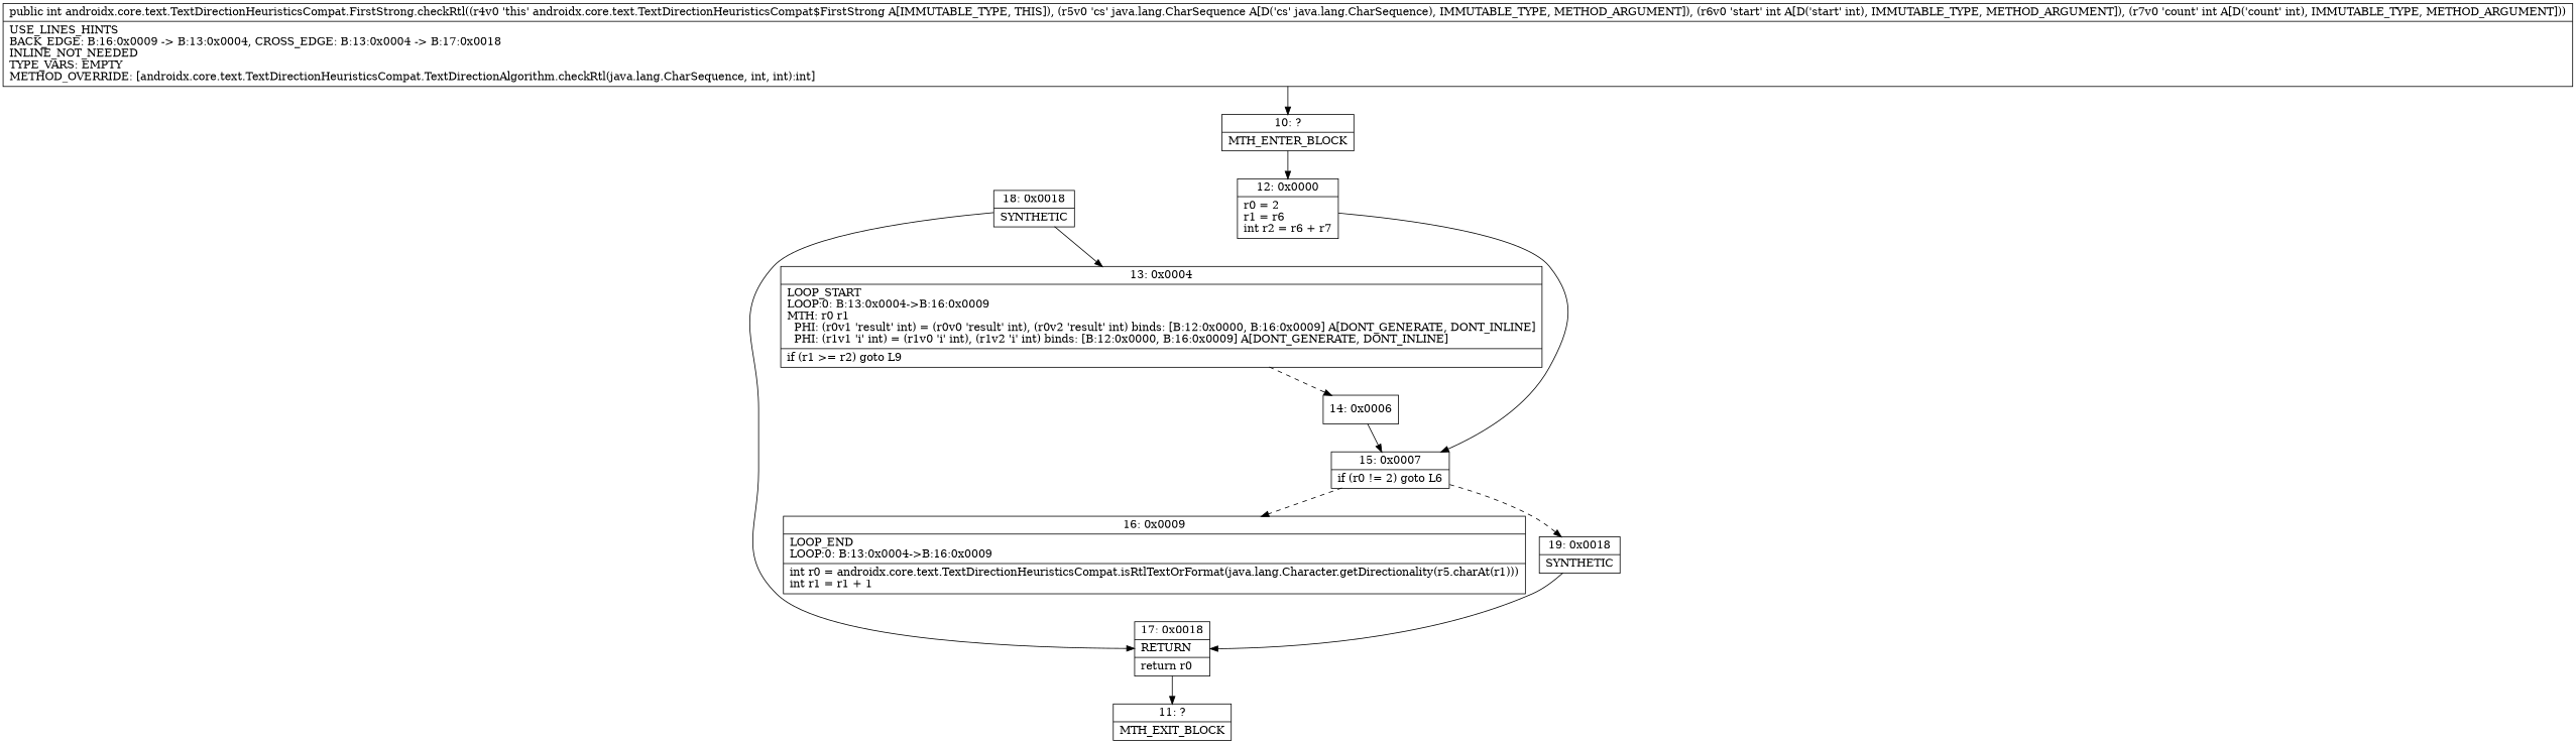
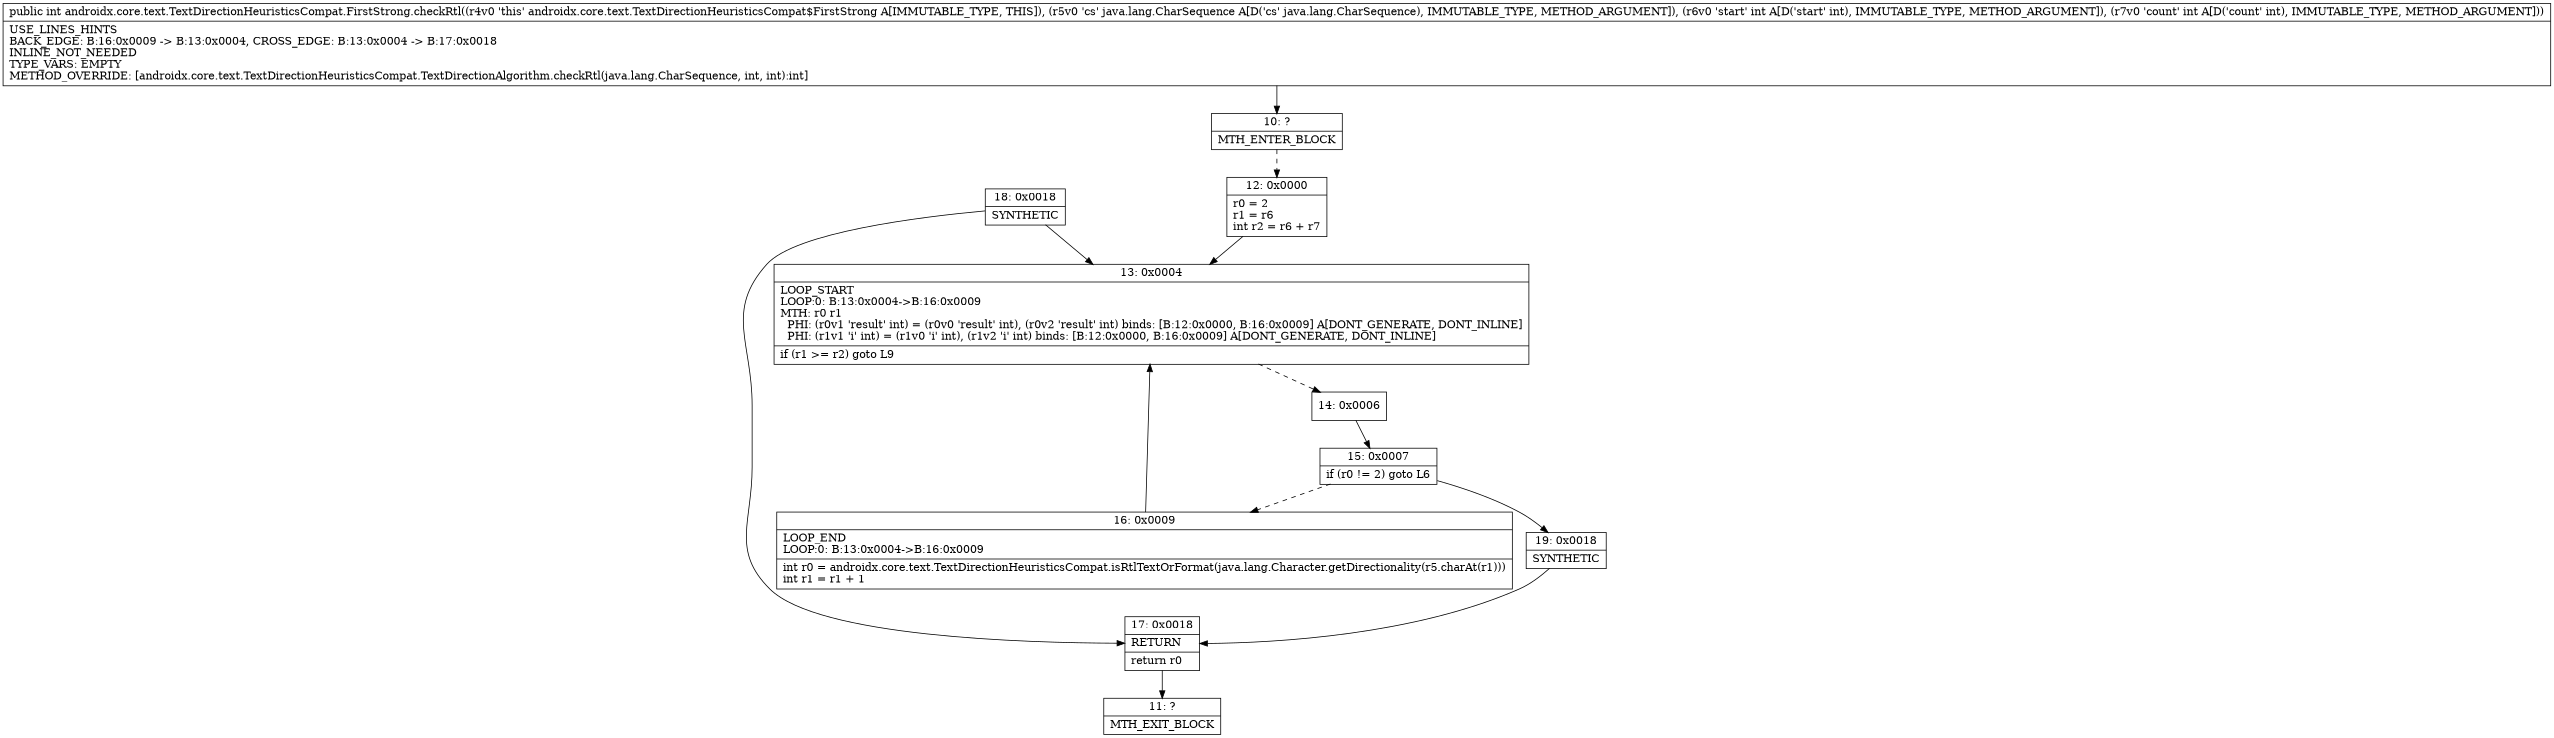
  digraph {
    node [shape=record]
    n1 [label="{10\:\ ?|MTH_ENTER_BLOCK\l}"]
    n2 [label="{12\:\ 0x0000|r0 = 2\lr1 = r6\lint r2 = r6 + r7\l}"]
    n3 [label="{13\:\ 0x0004|LOOP_START\lLOOP:0: B:13:0x0004\-\>B:16:0x0009\lMTH: r0 r1 \l  PHI: (r0v1 'result' int) = (r0v0 'result' int), (r0v2 'result' int) binds: [B:12:0x0000, B:16:0x0009] A[DONT_GENERATE, DONT_INLINE]\l  PHI: (r1v1 'i' int) = (r1v0 'i' int), (r1v2 'i' int) binds: [B:12:0x0000, B:16:0x0009] A[DONT_GENERATE, DONT_INLINE]\l|if (r1 \>= r2) goto L9\l}"]
    n4 [label="{14\:\ 0x0006}"]
    n5 [label="{15\:\ 0x0007|if (r0 != 2) goto L6\l}"]
    n6 [label="{18\:\ 0x0018|SYNTHETIC\l}"]
    n7 [label="{17\:\ 0x0018|RETURN\l|return r0\l}"]
    n8 [label="{16\:\ 0x0009|LOOP_END\lLOOP:0: B:13:0x0004\-\>B:16:0x0009\l|int r0 = androidx.core.text.TextDirectionHeuristicsCompat.isRtlTextOrFormat(java.lang.Character.getDirectionality(r5.charAt(r1)))\lint r1 = r1 + 1\l}"]
    n9 [label="{19\:\ 0x0018|SYNTHETIC\l}"]
    n10 [label="{11\:\ ?|MTH_EXIT_BLOCK\l}"]
    n11 [label="{public int androidx.core.text.TextDirectionHeuristicsCompat.FirstStrong.checkRtl((r4v0 'this' androidx.core.text.TextDirectionHeuristicsCompat$FirstStrong A[IMMUTABLE_TYPE, THIS]), (r5v0 'cs' java.lang.CharSequence A[D('cs' java.lang.CharSequence), IMMUTABLE_TYPE, METHOD_ARGUMENT]), (r6v0 'start' int A[D('start' int), IMMUTABLE_TYPE, METHOD_ARGUMENT]), (r7v0 'count' int A[D('count' int), IMMUTABLE_TYPE, METHOD_ARGUMENT]))  | USE_LINES_HINTS\lBACK_EDGE: B:16:0x0009 \-\> B:13:0x0004, CROSS_EDGE: B:13:0x0004 \-\> B:17:0x0018\lINLINE_NOT_NEEDED\lTYPE_VARS: EMPTY\lMETHOD_OVERRIDE: [androidx.core.text.TextDirectionHeuristicsCompat.TextDirectionAlgorithm.checkRtl(java.lang.CharSequence, int, int):int]\l}"]
-   n1 -> n2
-   n2 -> n5
+   n1 -> n2 [style=dashed]
+   n2 -> n3
    n3 -> n4 [style=dashed]
    n4 -> n5
    n5 -> n8 [style=dashed]
-   n5 -> n9 [style=dashed]
+   n5 -> n9
    n6 -> n3
    n6 -> n7
    n7 -> n10
+   n8 -> n3
    n9 -> n7
    n11 -> n1
  }
